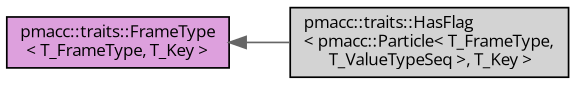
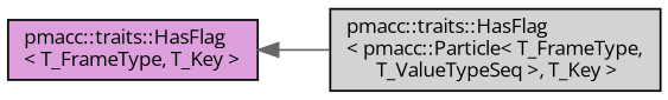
  digraph {
    rankdir=LR
    fontname="Open Sans"
    node [color=black fontname="Open Sans" fontsize=10 shape=record style=filled]
    n1 [fillcolor=lightgrey fontcolor=black height=0.2 label="pmacc::traits::HasFlag\l\< pmacc::Particle\< T_FrameType,\l T_ValueTypeSeq \>, T_Key \>" width=0.4]
-   n2 [fillcolor=plum height=0.2 label="pmacc::traits::FrameType\l\< T_FrameType, T_Key \>" width=0.4]
+   n2 [fillcolor=plum height=0.2 label="pmacc::traits::HasFlag\l\< T_FrameType, T_Key \>" width=0.4]
    n2 -> n1 [color=gray40 dir=back fontname="Open Sans" fontsize=10 labelfontname=Helvetica labelfontsize=10 style=solid]
  }
